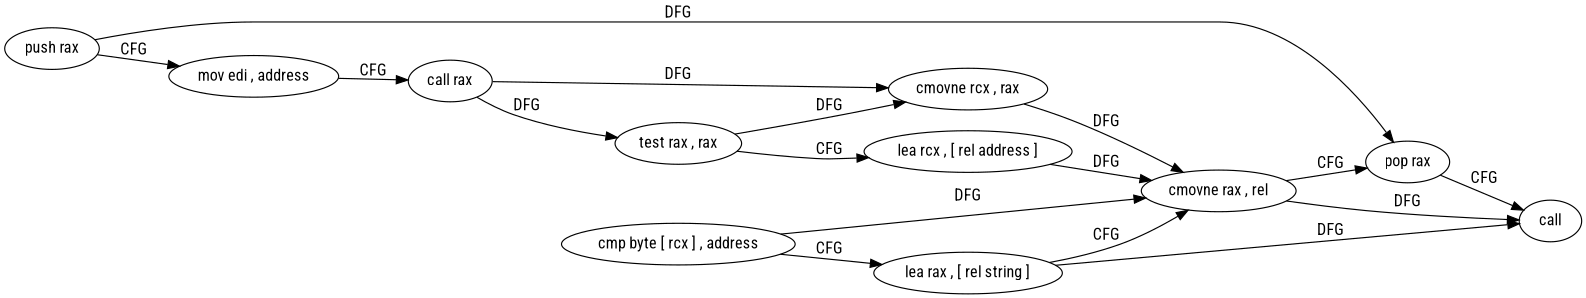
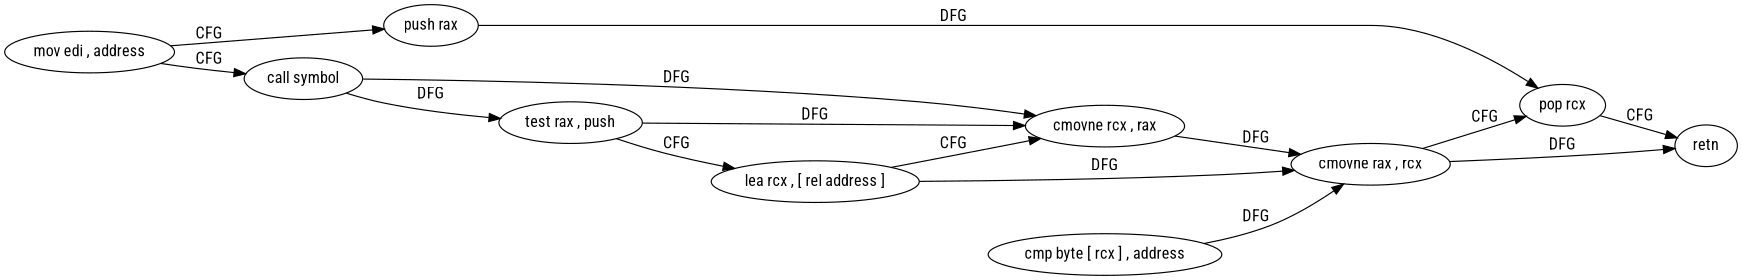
  digraph {
    fontname="Roboto Condensed"
    rankdir=LR
    node [fontname="Roboto Condensed"]
    edge [fontname="Roboto Condensed"]
    n1 [label="push rax"]
    n2 [label="mov edi , address"]
-   n3 [label="pop rax"]
-   n4 [label="call rax"]
-   n5 [label=call]
-   n6 [label="test rax , rax"]
+   n3 [label="pop rcx"]
+   n4 [label="call symbol"]
+   n5 [label=retn]
+   n6 [label="test rax , push"]
    n7 [label="cmovne rcx , rax"]
    n8 [label="lea rcx , [ rel address ]"]
-   n9 [label="cmovne rax , rel"]
+   n9 [label="cmovne rax , rcx"]
    n10 [label="cmp byte [ rcx ] , address"]
-   n11 [label="lea rax , [ rel string ]"]
-   n1 -> n2 [label=CFG]
+   n2 -> n1 [label=CFG]
    n1 -> n3 [label=DFG]
    n2 -> n4 [label=CFG]
    n3 -> n5 [label=CFG]
    n4 -> n6 [label=DFG]
    n4 -> n7 [label=DFG]
    n6 -> n7 [label=DFG]
    n6 -> n8 [label=CFG]
    n7 -> n9 [label=DFG]
+   n8 -> n7 [label=CFG]
    n8 -> n9 [label=DFG]
    n9 -> n3 [label=CFG]
    n9 -> n5 [label=DFG]
    n10 -> n9 [label=DFG]
-   n10 -> n11 [label=CFG]
-   n11 -> n5 [label=DFG]
-   n11 -> n9 [label=CFG]
  }
